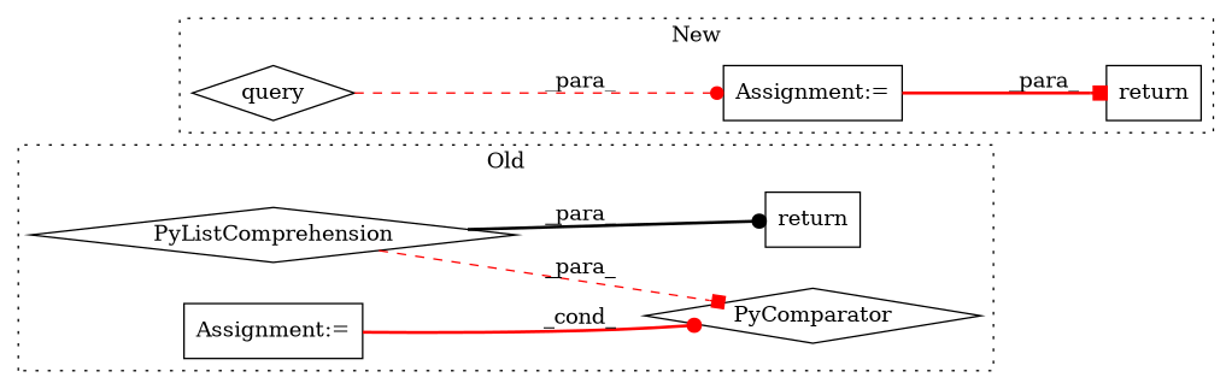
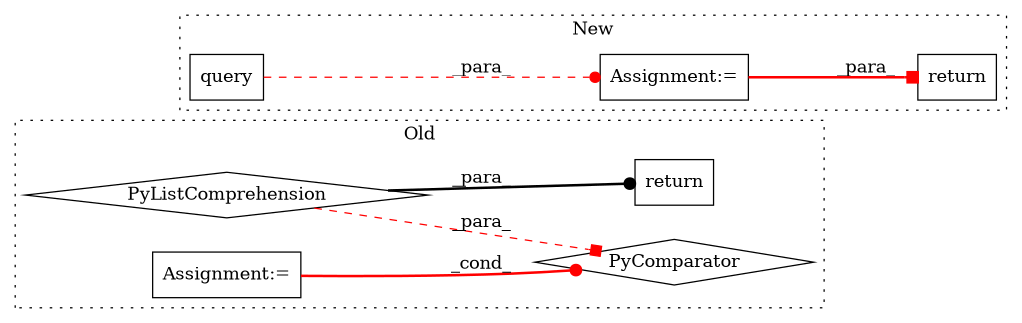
  digraph {
    rankdir=LR
    node [a=7 l=25 s=8757 shape=box]
    edge [arrowhead=dot color=red style=bold]
    n1 [a=109 l=107 label=PyListComprehension s=8683 shape=diamond]
    n2 [label="Assignment:="]
    n3 [a=113 label=PyComparator shape=diamond]
    n4 [a=41 l=22 label=return s=8661]
-   n5 [a=32 l="6,1" label=query s="8740,8756" shape=diamond]
+   n5 [a=32 l="6,1" label=query s="8740,8756"]
    n6 [l=1 label="Assignment:=" s=8645]
    n7 [a=41 l=7 label=return s=9022]
    subgraph cluster_1 {
      label=Old
      style=dotted
      n1
      n2
      n3
      n4
    }
    subgraph cluster_2 {
      label=New
      style=dotted
      n5
      n6
      n7
    }
    n1 -> n3 [arrowhead=box label=_para_ style=dashed]
    n1 -> n4 [color=black label=_para_]
    n2 -> n3 [label=_cond_]
    n5 -> n6 [label=_para_ style=dashed]
    n6 -> n7 [arrowhead=box label=_para_]
  }
